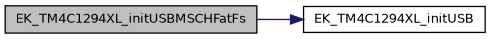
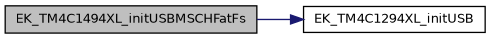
  digraph {
    rankdir=LR
    node [color=black fontname=Helvetica fontsize=10 shape=record style=filled]
-   n1 [fillcolor=grey75 fontcolor=black height=0.2 label=EK_TM4C1294XL_initUSBMSCHFatFs width=0.4]
+   n1 [fillcolor=grey75 fontcolor=black height=0.2 label=EK_TM4C1494XL_initUSBMSCHFatFs width=0.4]
    n2 [fillcolor=white height=0.2 label=EK_TM4C1294XL_initUSB width=0.4]
    n1 -> n2 [color=midnightblue fontname=Helvetica fontsize=10 labelfontname=Helvetica labelfontsize=10 style=solid]
  }
